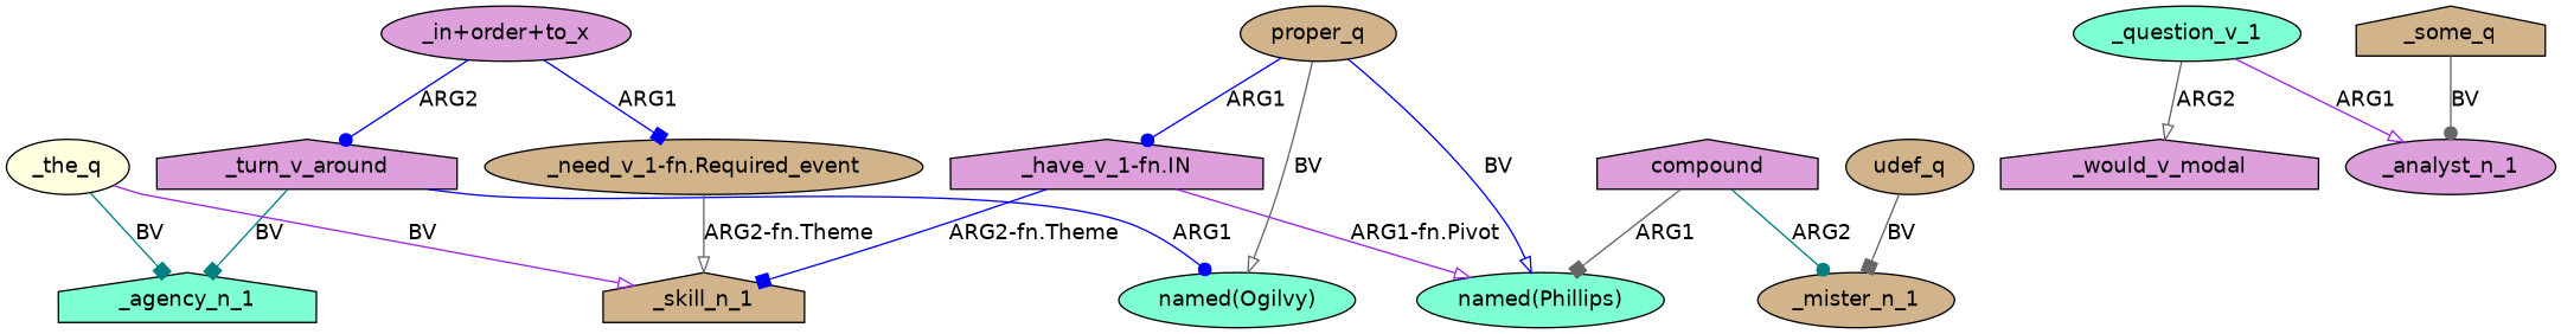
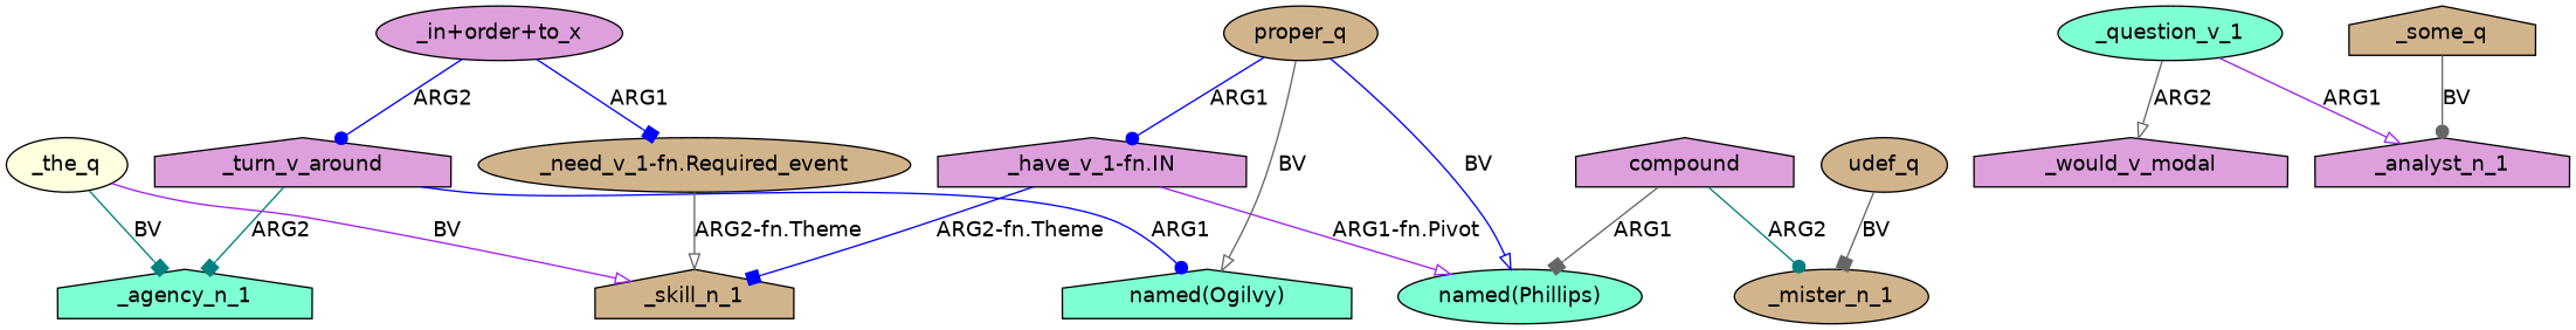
  digraph {
    fontname="DejaVu Sans"
    node [fillcolor=plum fontname="DejaVu Sans" shape=ellipse style=filled]
    edge [arrowhead=onormal color=blue fontname="DejaVu Sans"]
    "_in+order+to_x"
    _turn_v_around [shape=house]
    "_need_v_1-fn.Required_event" [fillcolor=tan]
    _agency_n_1 [fillcolor=aquamarine shape=house]
-   "named(Ogilvy)" [fillcolor=aquamarine]
+   "named(Ogilvy)" [fillcolor=aquamarine shape=house]
    _skill_n_1 [fillcolor=tan shape=house]
    _the_q [fillcolor=lightyellow]
    _mister_n_1 [fillcolor=tan]
    compound [shape=house]
    "named(Phillips)" [fillcolor=aquamarine]
    udef_q [fillcolor=tan]
    "_have_v_1-fn.IN" [shape=house]
    _question_v_1 [fillcolor=aquamarine]
    _would_v_modal [shape=house]
-   _analyst_n_1
+   _analyst_n_1 [shape=house]
    _some_q [fillcolor=tan shape=house]
    proper_q [fillcolor=tan]
    "_in+order+to_x" -> _turn_v_around [arrowhead=dot label=ARG2]
    "_in+order+to_x" -> "_need_v_1-fn.Required_event" [arrowhead=box label=ARG1]
-   _turn_v_around -> _agency_n_1 [arrowhead=box color=teal label=BV]
+   _turn_v_around -> _agency_n_1 [arrowhead=box color=teal label=ARG2]
    _turn_v_around -> "named(Ogilvy)" [arrowhead=dot label=ARG1]
    "_need_v_1-fn.Required_event" -> _skill_n_1 [color=gray40 label="ARG2-fn.Theme"]
    _the_q -> _agency_n_1 [arrowhead=box color=teal label=BV]
    _the_q -> _skill_n_1 [color=purple label=BV]
    compound -> _mister_n_1 [arrowhead=dot color=teal label=ARG2]
    compound -> "named(Phillips)" [arrowhead=box color=gray40 label=ARG1]
    udef_q -> _mister_n_1 [arrowhead=box color=gray40 label=BV]
    "_have_v_1-fn.IN" -> _skill_n_1 [arrowhead=box label="ARG2-fn.Theme"]
    "_have_v_1-fn.IN" -> "named(Phillips)" [color=purple label="ARG1-fn.Pivot"]
    _question_v_1 -> _would_v_modal [color=gray40 label=ARG2]
    _question_v_1 -> _analyst_n_1 [color=purple label=ARG1]
    _some_q -> _analyst_n_1 [arrowhead=dot color=gray40 label=BV]
    proper_q -> "named(Ogilvy)" [color=gray40 label=BV]
    proper_q -> "named(Phillips)" [label=BV]
    proper_q -> "_have_v_1-fn.IN" [arrowhead=dot label=ARG1]
  }
